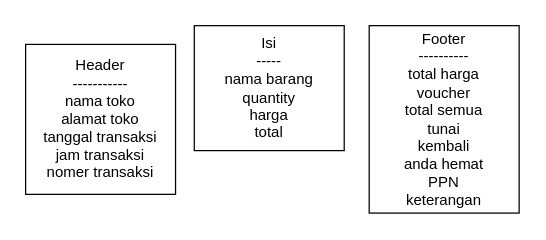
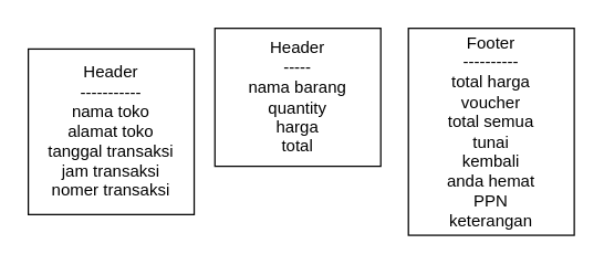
  <mxCell id="0" />
  <mxCell id="1" parent="0" />
  <mxCell id="2" value="Header&lt;br&gt;-----------&lt;br&gt;nama toko&lt;br&gt;alamat toko&lt;br&gt;tanggal transaksi&lt;br&gt;jam transaksi&lt;br&gt;nomer transaksi" style="rounded=0;whiteSpace=wrap;html=1;" parent="1" vertex="1"><mxGeometry x="20" y="35" width="120" height="120" as="geometry" /></mxCell>
- <mxCell id="3" value="Isi&lt;br&gt;-----&lt;br&gt;nama barang&lt;br&gt;quantity&lt;br&gt;harga&lt;br&gt;total" style="rounded=0;whiteSpace=wrap;html=1;" parent="1" vertex="1"><mxGeometry x="155" y="20" width="120" height="100" as="geometry" /></mxCell>
+ <mxCell id="3" value="Header&lt;br&gt;-----&lt;br&gt;nama barang&lt;br&gt;quantity&lt;br&gt;harga&lt;br&gt;total" style="rounded=0;whiteSpace=wrap;html=1;" parent="1" vertex="1"><mxGeometry x="155" y="20" width="120" height="100" as="geometry" /></mxCell>
  <mxCell id="4" value="Footer&lt;br&gt;----------&lt;br&gt;total harga&lt;br&gt;voucher&lt;br&gt;total semua&lt;br&gt;tunai&lt;br&gt;kembali&lt;br&gt;anda hemat&lt;br&gt;PPN&lt;br&gt;keterangan" style="rounded=0;whiteSpace=wrap;html=1;" parent="1" vertex="1"><mxGeometry x="295" y="20" width="120" height="150" as="geometry" /></mxCell>
